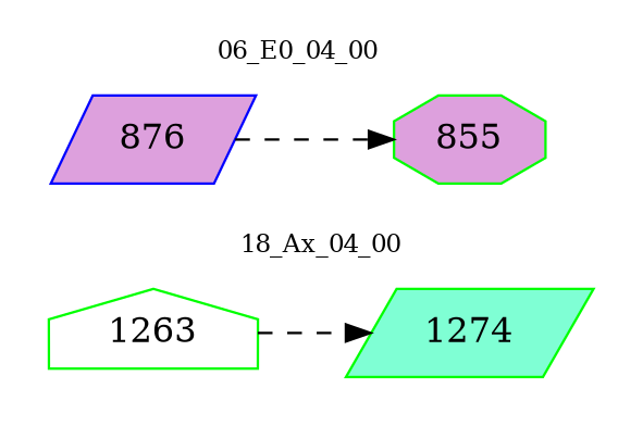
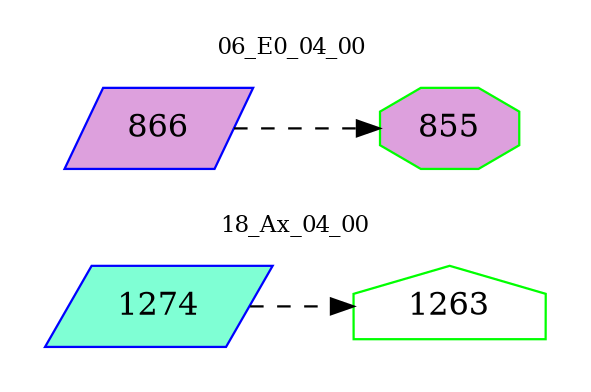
  digraph {
    rankdir=LR
    node [color=blue fillcolor=plum shape=parallelogram style=filled]
    edge [color=black style=dashed]
-   n1 [color=green fillcolor=aquamarine label=1274]
+   n1 [fillcolor=aquamarine label=1274]
    n2 [color=green fillcolor=white label=1263 shape=house]
-   n3 [label=876]
+   n3 [label=866]
    n4 [color=green label=855 shape=octagon]
    subgraph cluster_1 {
      color=white
      fontsize=10
      label="18_Ax_04_00"
      n1
      n2
    }
    subgraph cluster_2 {
      color=white
      fontsize=10
      label="06_E0_04_00"
      n3
      n4
    }
-   n2 -> n1
+   n1 -> n2
    n3 -> n4
  }
